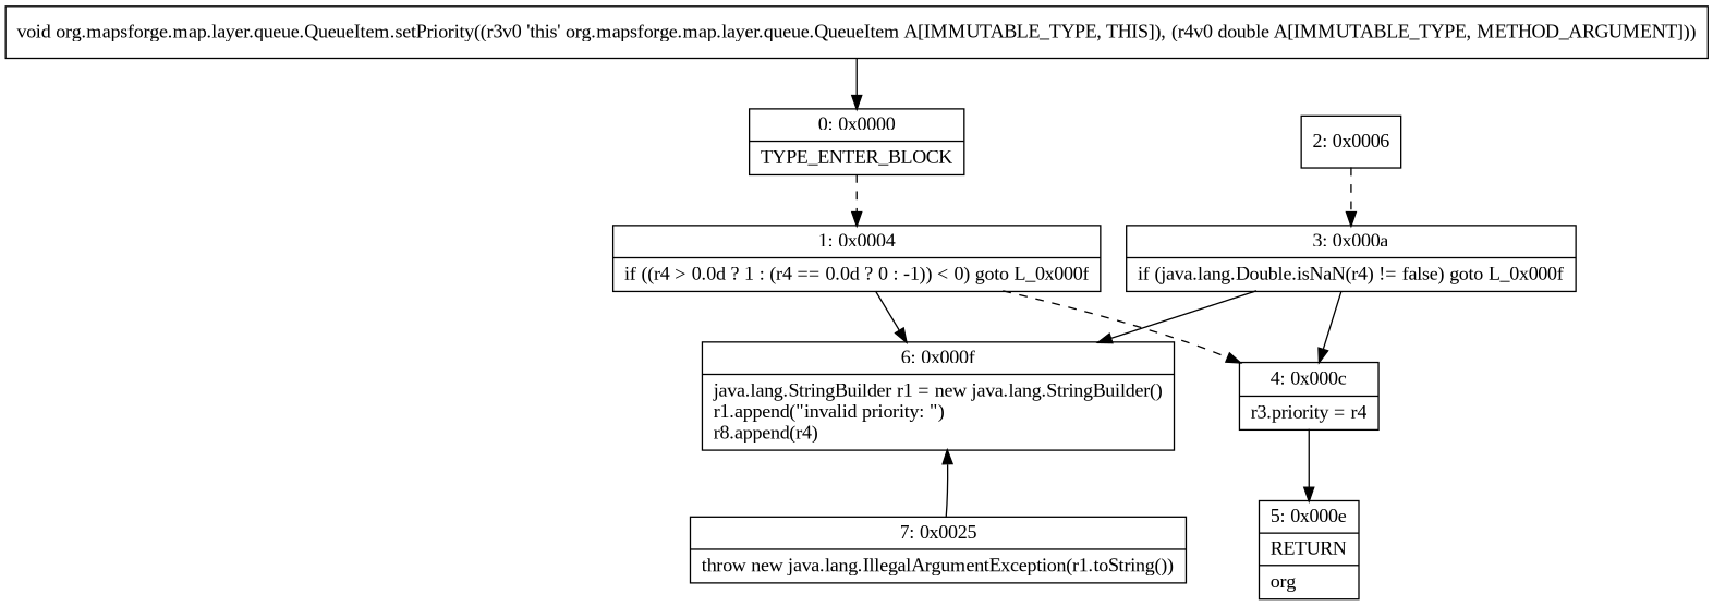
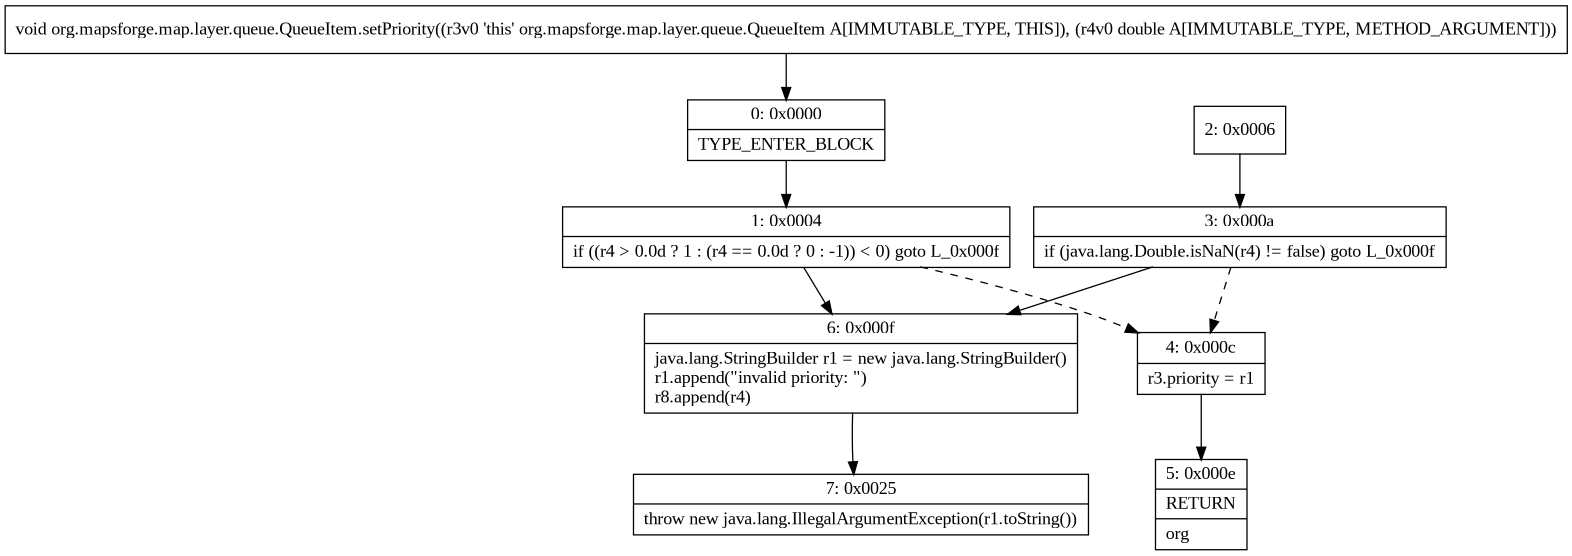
  digraph {
    fontname="Liberation Serif"
    node [fontname="Liberation Serif" shape=record]
    edge [fontname="Liberation Serif"]
    n1 [label="{0\:\ 0x0000|TYPE_ENTER_BLOCK\l}"]
    n2 [label="{1\:\ 0x0004|if ((r4 \> 0.0d ? 1 : (r4 == 0.0d ? 0 : \-1)) \< 0) goto L_0x000f\l}"]
    n3 [label="{6\:\ 0x000f|java.lang.StringBuilder r1 = new java.lang.StringBuilder()\lr1.append(\"invalid priority: \")\lr8.append(r4)\l}"]
-   n4 [label="{4\:\ 0x000c|r3.priority = r4\l}"]
+   n4 [label="{4\:\ 0x000c|r3.priority = r1\l}"]
    n5 [label="{2\:\ 0x0006}"]
    n6 [label="{3\:\ 0x000a|if (java.lang.Double.isNaN(r4) != false) goto L_0x000f\l}"]
    n7 [label="{7\:\ 0x0025|throw new java.lang.IllegalArgumentException(r1.toString())\l}"]
    n8 [label="{5\:\ 0x000e|RETURN\l|org\l}"]
    n9 [label="{void org.mapsforge.map.layer.queue.QueueItem.setPriority((r3v0 'this' org.mapsforge.map.layer.queue.QueueItem A[IMMUTABLE_TYPE, THIS]), (r4v0 double A[IMMUTABLE_TYPE, METHOD_ARGUMENT])) }"]
-   n1 -> n2 [style=dashed]
+   n1 -> n2
    n2 -> n3
    n2 -> n4 [style=dashed]
-   n7 -> n3
+   n3 -> n7
    n4 -> n8
-   n5 -> n6 [style=dashed]
+   n5 -> n6
    n6 -> n3
-   n6 -> n4 [style=solid]
+   n6 -> n4 [style=dashed]
    n9 -> n1
  }
